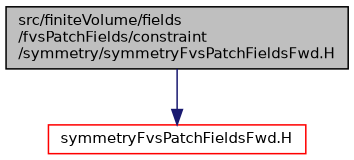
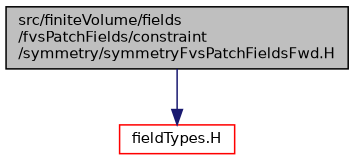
  digraph {
    node [fontname=Helvetica fontsize=10 shape=record]
    n1 [color=black fillcolor=grey75 fontcolor=black height=0.2 label="src/finiteVolume/fields\l/fvsPatchFields/constraint\l/symmetry/symmetryFvsPatchFieldsFwd.H" style=filled width=0.4]
-   n2 [color=red height=0.2 label="symmetryFvsPatchFieldsFwd.H" width=0.4]
+   n2 [color=red height=0.2 label="fieldTypes.H" width=0.4]
    n1 -> n2 [color=midnightblue fontname=Helvetica fontsize=10 labelfontname=Helvetica labelfontsize=10 style=solid]
  }
